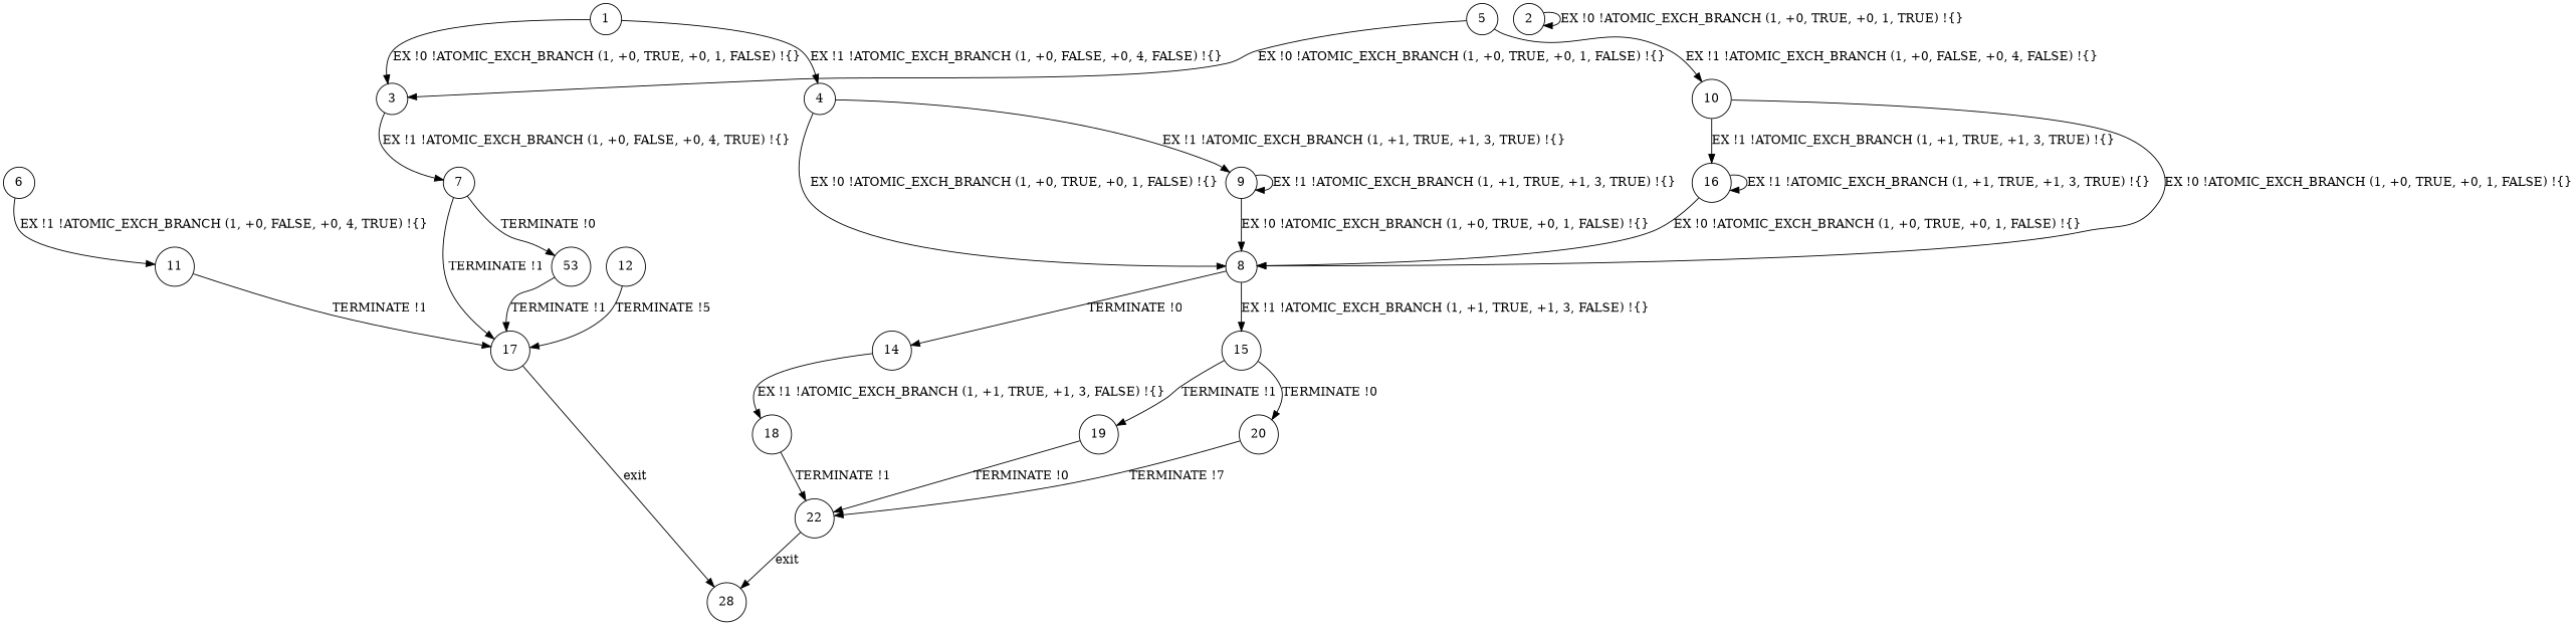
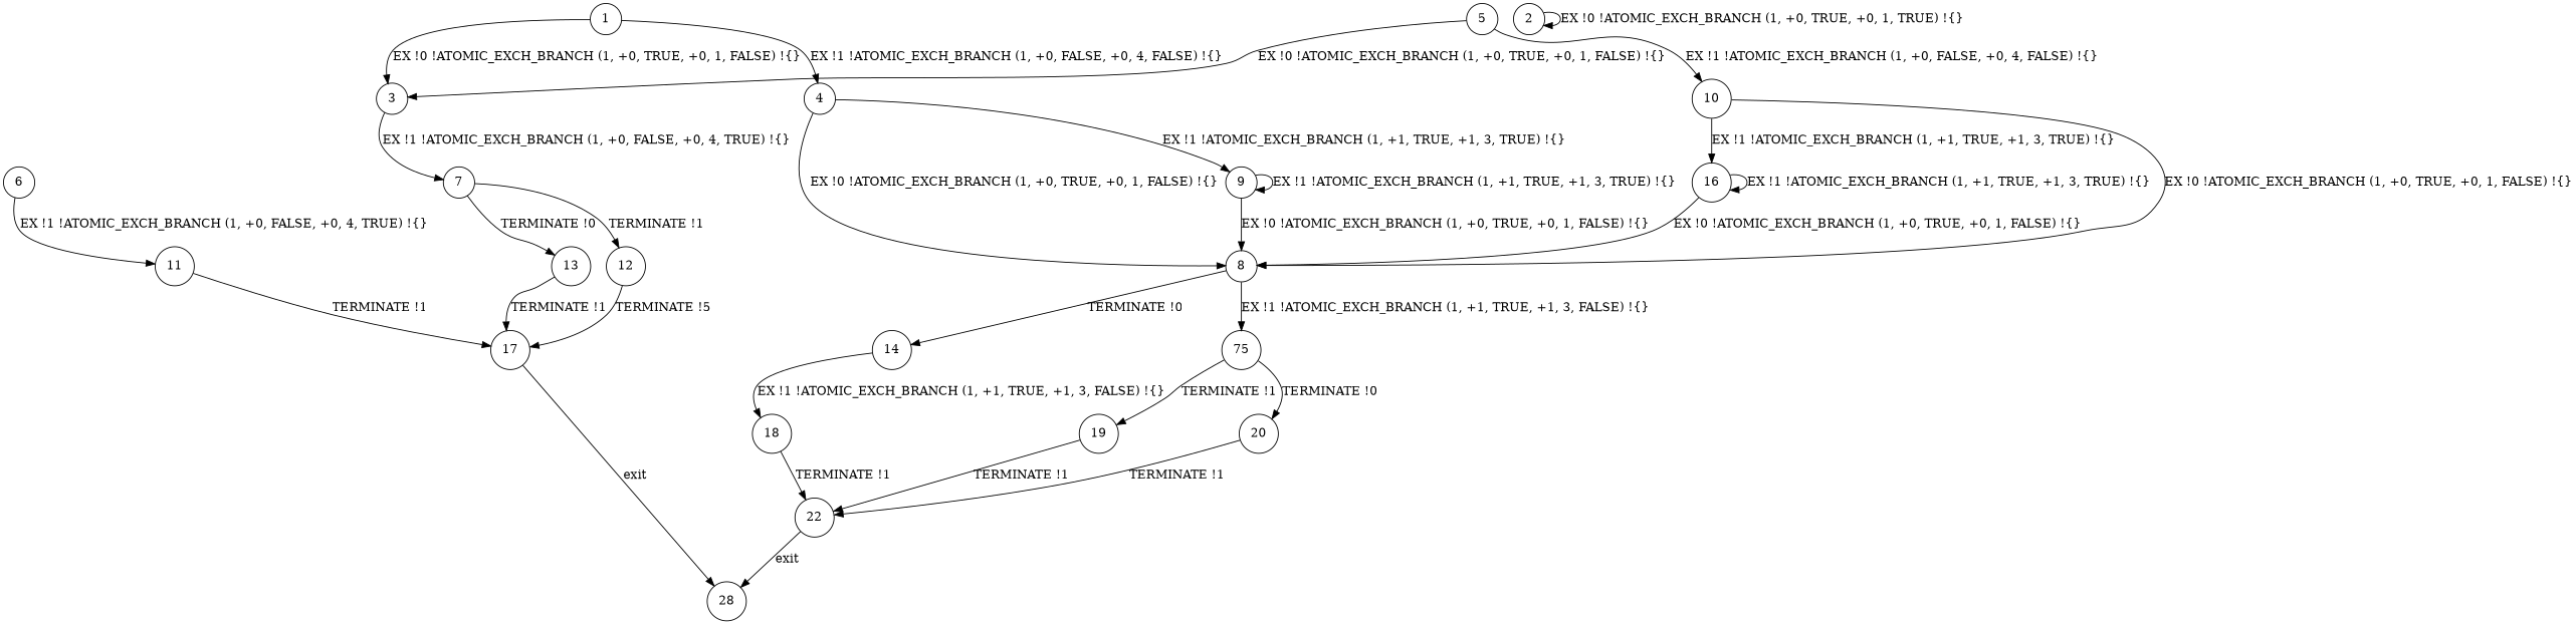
  digraph {
    node [shape=circle]
    1
    3
    4
    2
    7
    8
    9
    5
    10
    6
    11
    12
-   13 [label=53]
+   13
    14
-   15
+   15 [label=75]
    16
    17
    18
    19
    20
    n21 [label=28]
    22
    1 -> 3 [label="EX !0 !ATOMIC_EXCH_BRANCH (1, +0, TRUE, +0, 1, FALSE) !{}"]
    1 -> 4 [label="EX !1 !ATOMIC_EXCH_BRANCH (1, +0, FALSE, +0, 4, FALSE) !{}"]
    3 -> 7 [label="EX !1 !ATOMIC_EXCH_BRANCH (1, +0, FALSE, +0, 4, TRUE) !{}"]
    4 -> 8 [label="EX !0 !ATOMIC_EXCH_BRANCH (1, +0, TRUE, +0, 1, FALSE) !{}"]
    4 -> 9 [label="EX !1 !ATOMIC_EXCH_BRANCH (1, +1, TRUE, +1, 3, TRUE) !{}"]
    2 -> 2 [label="EX !0 !ATOMIC_EXCH_BRANCH (1, +0, TRUE, +0, 1, TRUE) !{}"]
-   7 -> 17 [label="TERMINATE !1"]
+   7 -> 12 [label="TERMINATE !1"]
    7 -> 13 [label="TERMINATE !0"]
    8 -> 14 [label="TERMINATE !0"]
    8 -> 15 [label="EX !1 !ATOMIC_EXCH_BRANCH (1, +1, TRUE, +1, 3, FALSE) !{}"]
    9 -> 8 [label="EX !0 !ATOMIC_EXCH_BRANCH (1, +0, TRUE, +0, 1, FALSE) !{}"]
    9 -> 9 [label="EX !1 !ATOMIC_EXCH_BRANCH (1, +1, TRUE, +1, 3, TRUE) !{}"]
    5 -> 3 [label="EX !0 !ATOMIC_EXCH_BRANCH (1, +0, TRUE, +0, 1, FALSE) !{}"]
    5 -> 10 [label="EX !1 !ATOMIC_EXCH_BRANCH (1, +0, FALSE, +0, 4, FALSE) !{}"]
    10 -> 8 [label="EX !0 !ATOMIC_EXCH_BRANCH (1, +0, TRUE, +0, 1, FALSE) !{}"]
    10 -> 16 [label="EX !1 !ATOMIC_EXCH_BRANCH (1, +1, TRUE, +1, 3, TRUE) !{}"]
    6 -> 11 [label="EX !1 !ATOMIC_EXCH_BRANCH (1, +0, FALSE, +0, 4, TRUE) !{}"]
    11 -> 17 [label="TERMINATE !1"]
    12 -> 17 [label="TERMINATE !5"]
    13 -> 17 [label="TERMINATE !1"]
    14 -> 18 [label="EX !1 !ATOMIC_EXCH_BRANCH (1, +1, TRUE, +1, 3, FALSE) !{}"]
    15 -> 19 [label="TERMINATE !1"]
    15 -> 20 [label="TERMINATE !0"]
    16 -> 8 [label="EX !0 !ATOMIC_EXCH_BRANCH (1, +0, TRUE, +0, 1, FALSE) !{}"]
    16 -> 16 [label="EX !1 !ATOMIC_EXCH_BRANCH (1, +1, TRUE, +1, 3, TRUE) !{}"]
    17 -> n21 [label=exit]
    18 -> 22 [label="TERMINATE !1"]
-   19 -> 22 [label="TERMINATE !0"]
-   20 -> 22 [label="TERMINATE !7"]
+   19 -> 22 [label="TERMINATE !1"]
+   20 -> 22 [label="TERMINATE !1"]
    22 -> n21 [label=exit]
  }
